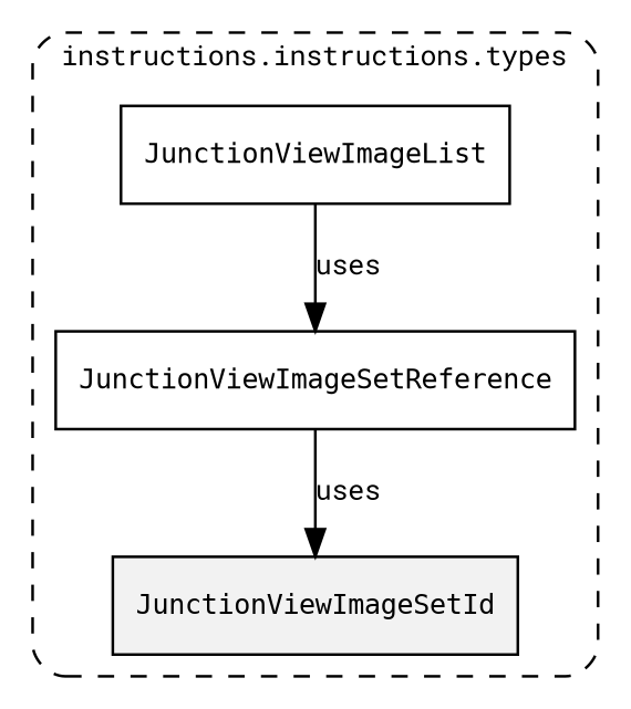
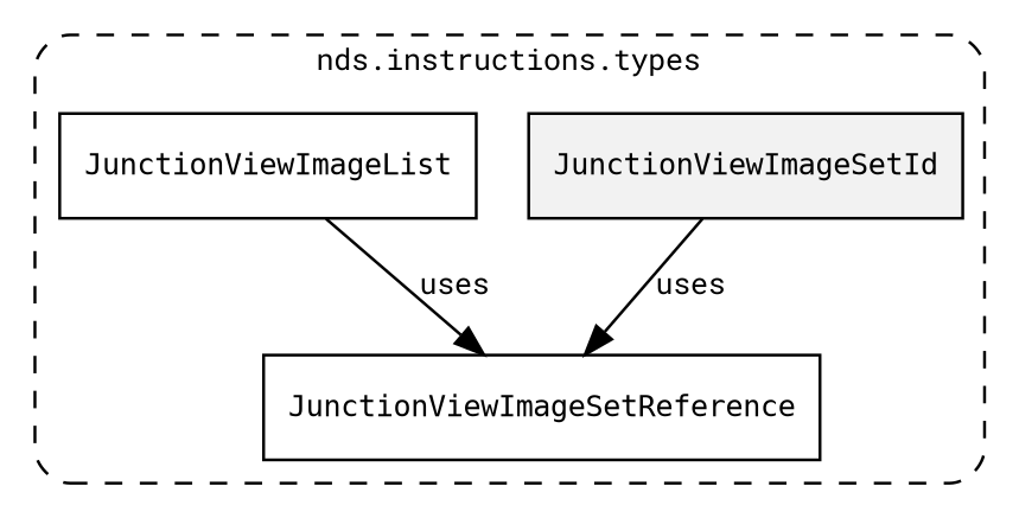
  digraph {
    fontname="Roboto Mono"
    fontsize=10
    rankdir=TB
    node [fontname="Roboto Mono" fontsize=10 shape=box]
    edge [fontname="Roboto Mono" fontsize=10]
    n1 [fillcolor="#0000000D" label=<<font face="monospace"><table align="center" border="0" cellspacing="0" cellpadding="0"><tr><td href="../../../content/packages/nds.instructions.types.html#Subtype-JunctionViewImageSetId" title="Subtype defined in nds.instructions.types">JunctionViewImageSetId</td></tr></table></font>> style=filled]
    n2 [label=<<font face="monospace"><table align="center" border="0" cellspacing="0" cellpadding="0"><tr><td href="../../../content/packages/nds.instructions.types.html#Subtype-JunctionViewImageSetReference" title="Subtype defined in nds.instructions.types">JunctionViewImageSetReference</td></tr></table></font>>]
    n3 [label=<<font face="monospace"><table align="center" border="0" cellspacing="0" cellpadding="0"><tr><td href="../../../content/packages/nds.instructions.types.html#Structure-JunctionViewImageList" title="Structure defined in nds.instructions.types">JunctionViewImageList</td></tr></table></font>>]
    subgraph cluster_1 {
-     label="instructions.instructions.types"
+     label="nds.instructions.types"
      style="dashed, rounded"
      n1
      n2
      n3
    }
-   n2 -> n1 [label=uses]
+   n1 -> n2 [label=uses]
    n3 -> n2 [label=uses]
  }
